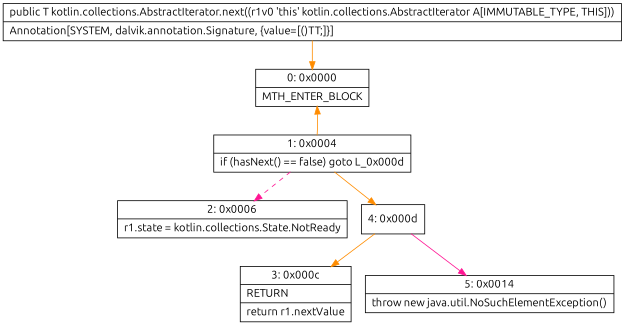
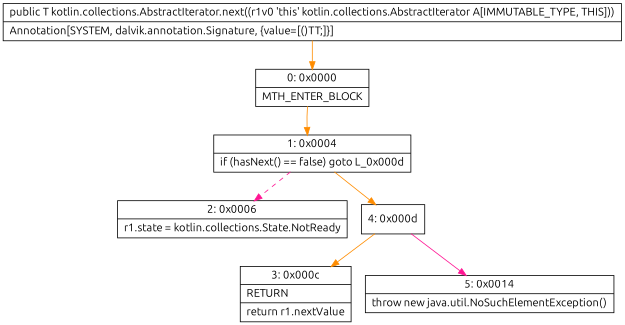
  digraph {
    fontname=Ubuntu
    node [fontname=Ubuntu shape=record]
    edge [color=darkorange fontname=Ubuntu]
    n1 [label="{0\:\ 0x0000|MTH_ENTER_BLOCK\l}"]
    n2 [label="{1\:\ 0x0004|if (hasNext() == false) goto L_0x000d\l}"]
    n3 [label="{2\:\ 0x0006|r1.state = kotlin.collections.State.NotReady\l}"]
    n4 [label="{4\:\ 0x000d}"]
    n5 [label="{3\:\ 0x000c|RETURN\l|return r1.nextValue\l}"]
    n6 [label="{5\:\ 0x0014|throw new java.util.NoSuchElementException()\l}"]
    n7 [label="{public T kotlin.collections.AbstractIterator.next((r1v0 'this' kotlin.collections.AbstractIterator A[IMMUTABLE_TYPE, THIS]))  | Annotation[SYSTEM, dalvik.annotation.Signature, \{value=[()TT;]\}]\l}"]
-   n2 -> n1
+   n1 -> n2
    n2 -> n3 [color=deeppink style=dashed]
    n2 -> n4
    n4 -> n5
    n4 -> n6 [color=deeppink]
    n7 -> n1
  }
